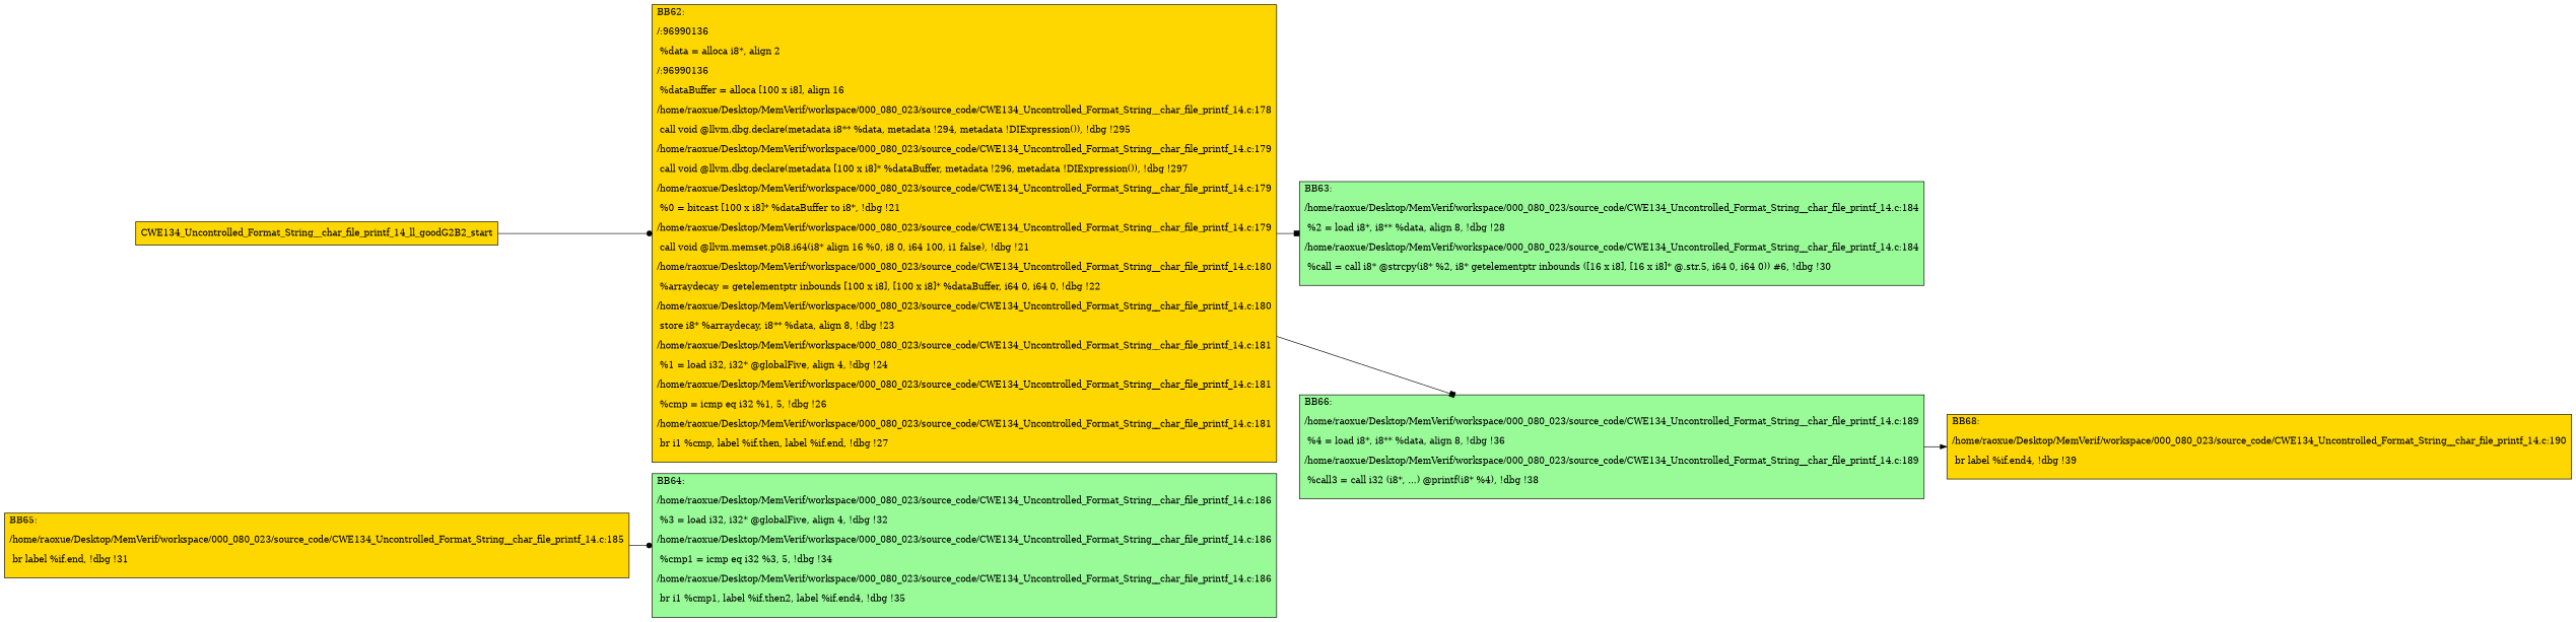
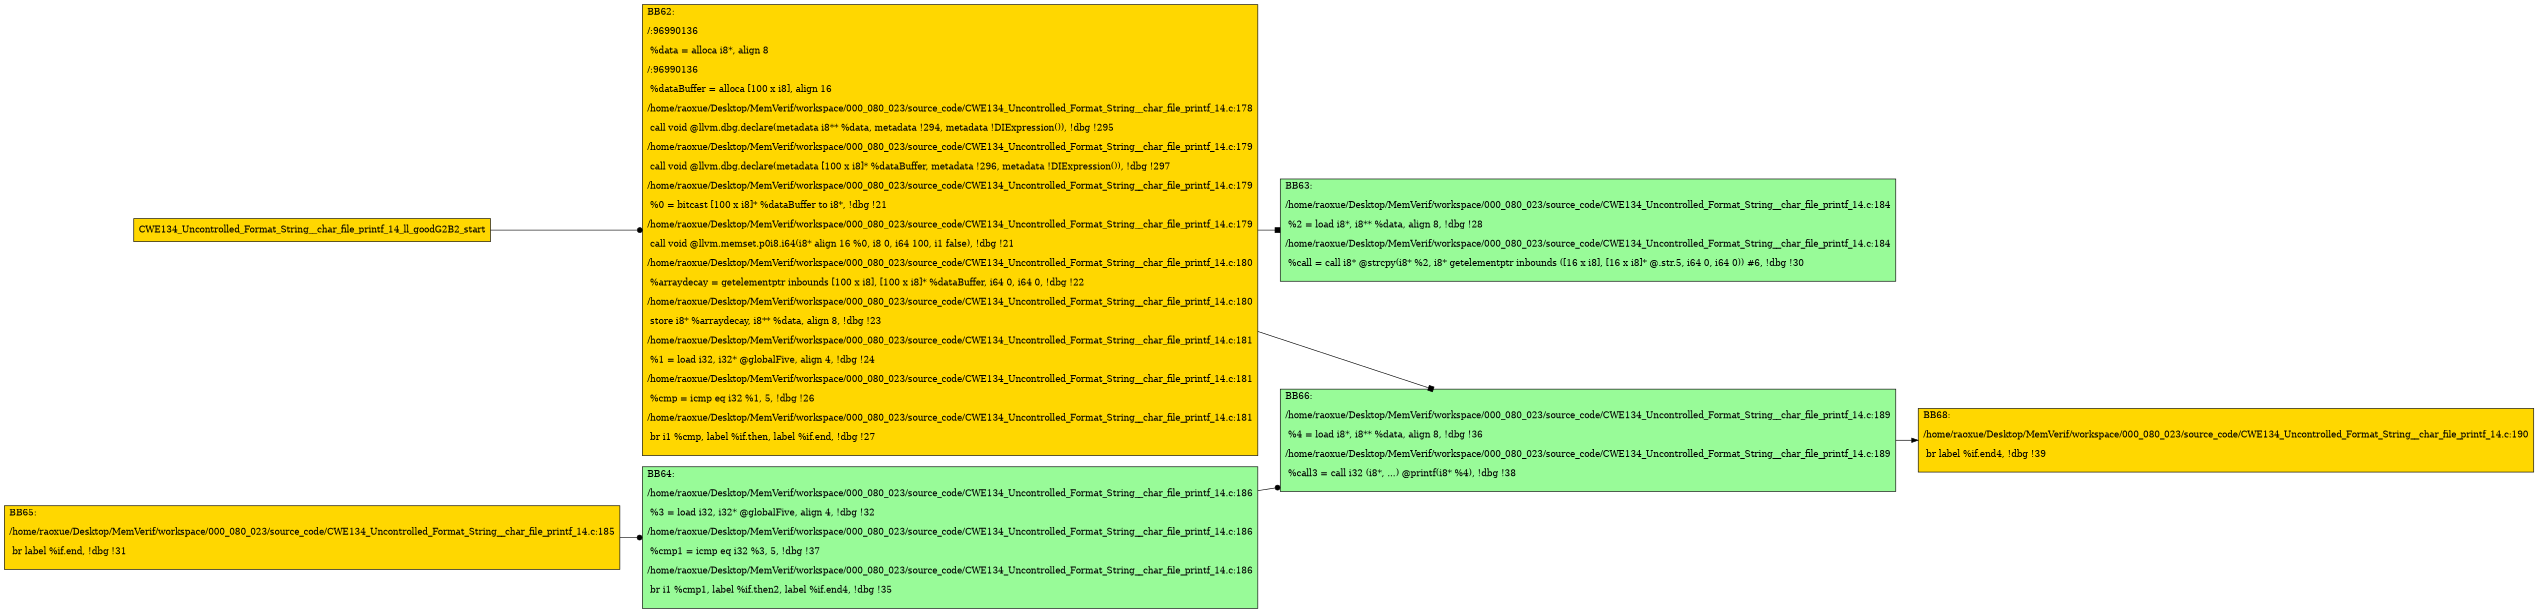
  digraph {
    rankdir=LR
    node [fillcolor=gold shape=record style=filled]
    edge [arrowhead=dot]
    n1 [label="{CWE134_Uncontrolled_Format_String__char_file_printf_14_ll_goodG2B2_start}"]
-   n2 [label="{BB62:\l\l/:96990136\l\n  %data = alloca i8*, align 2\l\n/:96990136\l\n  %dataBuffer = alloca [100 x i8], align 16\l\n/home/raoxue/Desktop/MemVerif/workspace/000_080_023/source_code/CWE134_Uncontrolled_Format_String__char_file_printf_14.c:178\l\n  call void @llvm.dbg.declare(metadata i8** %data, metadata !294, metadata !DIExpression()), !dbg !295\l\n/home/raoxue/Desktop/MemVerif/workspace/000_080_023/source_code/CWE134_Uncontrolled_Format_String__char_file_printf_14.c:179\l\n  call void @llvm.dbg.declare(metadata [100 x i8]* %dataBuffer, metadata !296, metadata !DIExpression()), !dbg !297\l\n/home/raoxue/Desktop/MemVerif/workspace/000_080_023/source_code/CWE134_Uncontrolled_Format_String__char_file_printf_14.c:179\l\n  %0 = bitcast [100 x i8]* %dataBuffer to i8*, !dbg !21\l\n/home/raoxue/Desktop/MemVerif/workspace/000_080_023/source_code/CWE134_Uncontrolled_Format_String__char_file_printf_14.c:179\l\n  call void @llvm.memset.p0i8.i64(i8* align 16 %0, i8 0, i64 100, i1 false), !dbg !21\l\n/home/raoxue/Desktop/MemVerif/workspace/000_080_023/source_code/CWE134_Uncontrolled_Format_String__char_file_printf_14.c:180\l\n  %arraydecay = getelementptr inbounds [100 x i8], [100 x i8]* %dataBuffer, i64 0, i64 0, !dbg !22\l\n/home/raoxue/Desktop/MemVerif/workspace/000_080_023/source_code/CWE134_Uncontrolled_Format_String__char_file_printf_14.c:180\l\n  store i8* %arraydecay, i8** %data, align 8, !dbg !23\l\n/home/raoxue/Desktop/MemVerif/workspace/000_080_023/source_code/CWE134_Uncontrolled_Format_String__char_file_printf_14.c:181\l\n  %1 = load i32, i32* @globalFive, align 4, !dbg !24\l\n/home/raoxue/Desktop/MemVerif/workspace/000_080_023/source_code/CWE134_Uncontrolled_Format_String__char_file_printf_14.c:181\l\n  %cmp = icmp eq i32 %1, 5, !dbg !26\l\n/home/raoxue/Desktop/MemVerif/workspace/000_080_023/source_code/CWE134_Uncontrolled_Format_String__char_file_printf_14.c:181\l\n  br i1 %cmp, label %if.then, label %if.end, !dbg !27\l\n}"]
+   n2 [label="{BB62:\l\l/:96990136\l\n  %data = alloca i8*, align 8\l\n/:96990136\l\n  %dataBuffer = alloca [100 x i8], align 16\l\n/home/raoxue/Desktop/MemVerif/workspace/000_080_023/source_code/CWE134_Uncontrolled_Format_String__char_file_printf_14.c:178\l\n  call void @llvm.dbg.declare(metadata i8** %data, metadata !294, metadata !DIExpression()), !dbg !295\l\n/home/raoxue/Desktop/MemVerif/workspace/000_080_023/source_code/CWE134_Uncontrolled_Format_String__char_file_printf_14.c:179\l\n  call void @llvm.dbg.declare(metadata [100 x i8]* %dataBuffer, metadata !296, metadata !DIExpression()), !dbg !297\l\n/home/raoxue/Desktop/MemVerif/workspace/000_080_023/source_code/CWE134_Uncontrolled_Format_String__char_file_printf_14.c:179\l\n  %0 = bitcast [100 x i8]* %dataBuffer to i8*, !dbg !21\l\n/home/raoxue/Desktop/MemVerif/workspace/000_080_023/source_code/CWE134_Uncontrolled_Format_String__char_file_printf_14.c:179\l\n  call void @llvm.memset.p0i8.i64(i8* align 16 %0, i8 0, i64 100, i1 false), !dbg !21\l\n/home/raoxue/Desktop/MemVerif/workspace/000_080_023/source_code/CWE134_Uncontrolled_Format_String__char_file_printf_14.c:180\l\n  %arraydecay = getelementptr inbounds [100 x i8], [100 x i8]* %dataBuffer, i64 0, i64 0, !dbg !22\l\n/home/raoxue/Desktop/MemVerif/workspace/000_080_023/source_code/CWE134_Uncontrolled_Format_String__char_file_printf_14.c:180\l\n  store i8* %arraydecay, i8** %data, align 8, !dbg !23\l\n/home/raoxue/Desktop/MemVerif/workspace/000_080_023/source_code/CWE134_Uncontrolled_Format_String__char_file_printf_14.c:181\l\n  %1 = load i32, i32* @globalFive, align 4, !dbg !24\l\n/home/raoxue/Desktop/MemVerif/workspace/000_080_023/source_code/CWE134_Uncontrolled_Format_String__char_file_printf_14.c:181\l\n  %cmp = icmp eq i32 %1, 5, !dbg !26\l\n/home/raoxue/Desktop/MemVerif/workspace/000_080_023/source_code/CWE134_Uncontrolled_Format_String__char_file_printf_14.c:181\l\n  br i1 %cmp, label %if.then, label %if.end, !dbg !27\l\n}"]
    n3 [fillcolor=palegreen label="{BB63:\l\l/home/raoxue/Desktop/MemVerif/workspace/000_080_023/source_code/CWE134_Uncontrolled_Format_String__char_file_printf_14.c:184\l\n  %2 = load i8*, i8** %data, align 8, !dbg !28\l\n/home/raoxue/Desktop/MemVerif/workspace/000_080_023/source_code/CWE134_Uncontrolled_Format_String__char_file_printf_14.c:184\l\n  %call = call i8* @strcpy(i8* %2, i8* getelementptr inbounds ([16 x i8], [16 x i8]* @.str.5, i64 0, i64 0)) #6, !dbg !30\l\n}"]
    n4 [fillcolor=palegreen label="{BB66:\l\l/home/raoxue/Desktop/MemVerif/workspace/000_080_023/source_code/CWE134_Uncontrolled_Format_String__char_file_printf_14.c:189\l\n  %4 = load i8*, i8** %data, align 8, !dbg !36\l\n/home/raoxue/Desktop/MemVerif/workspace/000_080_023/source_code/CWE134_Uncontrolled_Format_String__char_file_printf_14.c:189\l\n  %call3 = call i32 (i8*, ...) @printf(i8* %4), !dbg !38\l\n}"]
-   n5 [fillcolor=palegreen label="{BB64:\l\l/home/raoxue/Desktop/MemVerif/workspace/000_080_023/source_code/CWE134_Uncontrolled_Format_String__char_file_printf_14.c:186\l\n  %3 = load i32, i32* @globalFive, align 4, !dbg !32\l\n/home/raoxue/Desktop/MemVerif/workspace/000_080_023/source_code/CWE134_Uncontrolled_Format_String__char_file_printf_14.c:186\l\n  %cmp1 = icmp eq i32 %3, 5, !dbg !34\l\n/home/raoxue/Desktop/MemVerif/workspace/000_080_023/source_code/CWE134_Uncontrolled_Format_String__char_file_printf_14.c:186\l\n  br i1 %cmp1, label %if.then2, label %if.end4, !dbg !35\l\n}"]
+   n5 [fillcolor=palegreen label="{BB64:\l\l/home/raoxue/Desktop/MemVerif/workspace/000_080_023/source_code/CWE134_Uncontrolled_Format_String__char_file_printf_14.c:186\l\n  %3 = load i32, i32* @globalFive, align 4, !dbg !32\l\n/home/raoxue/Desktop/MemVerif/workspace/000_080_023/source_code/CWE134_Uncontrolled_Format_String__char_file_printf_14.c:186\l\n  %cmp1 = icmp eq i32 %3, 5, !dbg !37\l\n/home/raoxue/Desktop/MemVerif/workspace/000_080_023/source_code/CWE134_Uncontrolled_Format_String__char_file_printf_14.c:186\l\n  br i1 %cmp1, label %if.then2, label %if.end4, !dbg !35\l\n}"]
    n6 [label="{BB65:\l\l/home/raoxue/Desktop/MemVerif/workspace/000_080_023/source_code/CWE134_Uncontrolled_Format_String__char_file_printf_14.c:185\l\n  br label %if.end, !dbg !31\l\n}"]
    n7 [label="{BB68:\l\l/home/raoxue/Desktop/MemVerif/workspace/000_080_023/source_code/CWE134_Uncontrolled_Format_String__char_file_printf_14.c:190\l\n  br label %if.end4, !dbg !39\l\n}"]
    n1 -> n2
    n2 -> n3 [arrowhead=box]
    n2 -> n4 [arrowhead=box]
    n4 -> n7 [arrowhead=normal]
+   n5 -> n4
    n6 -> n5
  }
